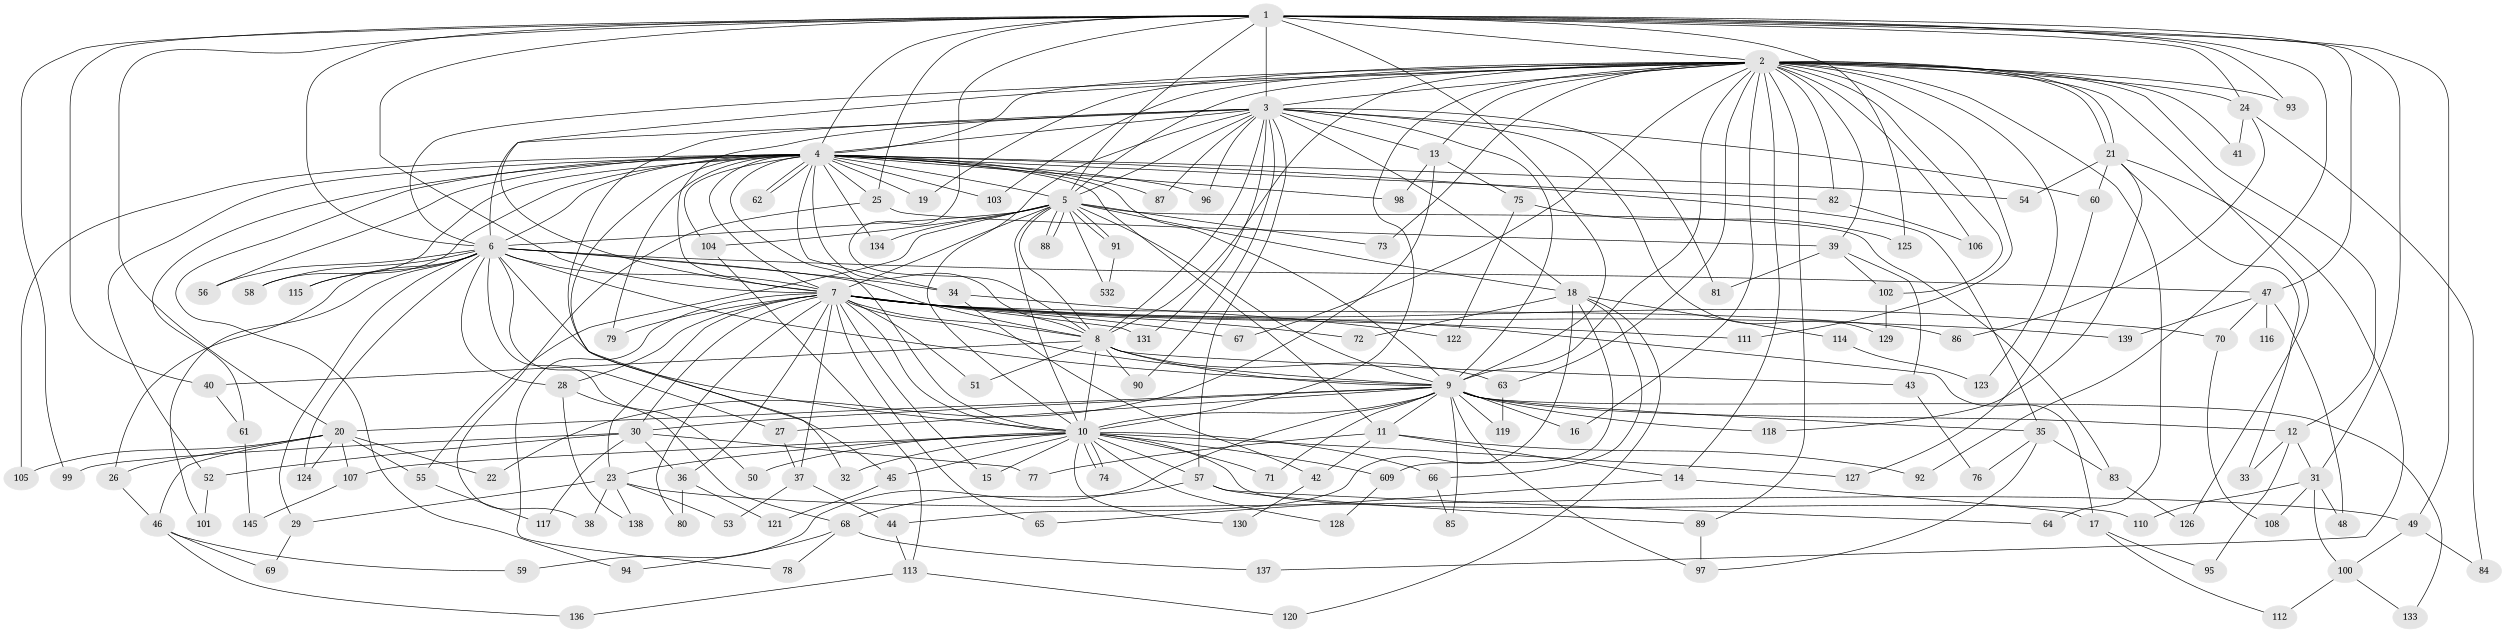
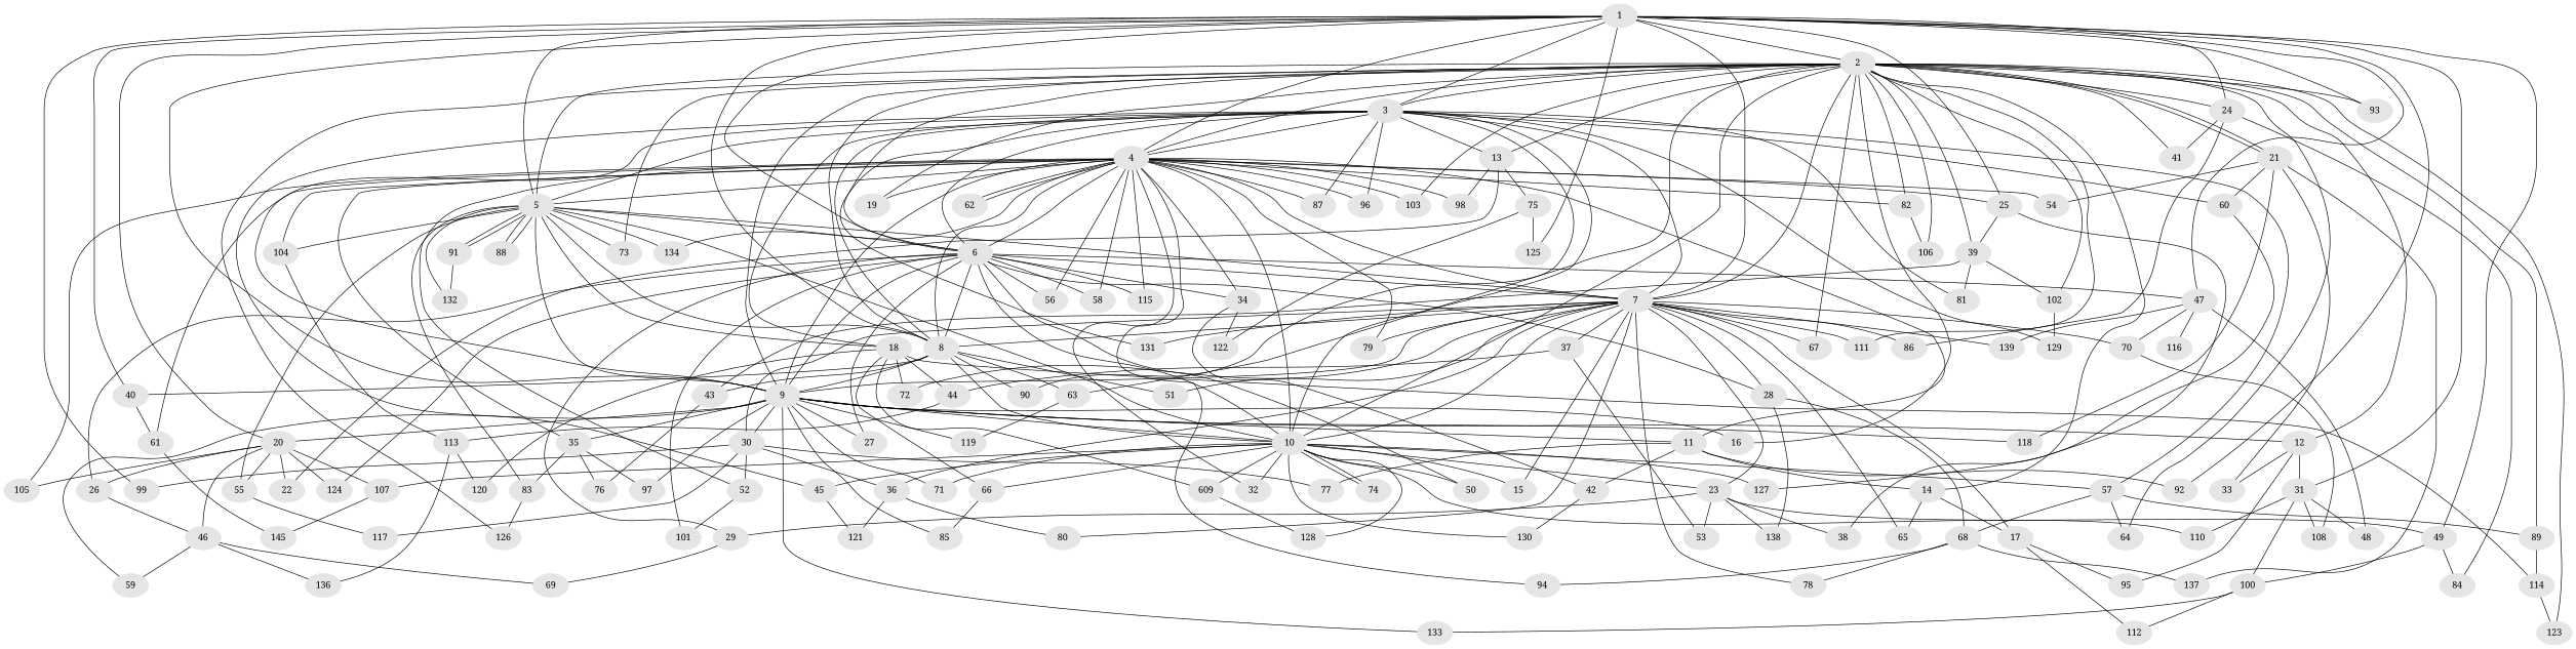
  graph {
    fontname="Noto Serif"
    node [color=gray90 fontname="Noto Serif" style=filled]
    edge [fontname="Noto Serif"]
    1
    2
    3
    4
    5
    6
    7
    8
    9
    20
    24
    25
    31
    40
    47
    49
    92
    93
    99
    125
    10
    12
    13
    14
    16
    19
    21
    39
    41
    63
    64
    67
    73
    82
    89
    102
    103
    106
    111
    123
    126
    18
    45
    57
    60
    81
    87
    90
    96
    129
    131
    11
    32
    34
    35
    52
    54
    56
    58
    61
    62
    79
    94
    98
    104
    105
    115
    134
    55
    83
    88
    91
-   132 [label=532]
+   132
    26
    27
    28
    29
    50
    101
    124
    15
    17
    23
    30
    36
    37
    51
    65
    70
    72
    78
    80
    86
    139
    43
    59
    71
    85
    97
    118
    119
    133
    66
    74
    107
    n106 [label=609]
    110
    127
    128
    130
    22
    46
    84
    38
    48
    100
    108
    116
    33
    95
    75
    137
    114
    44
    120
    121
    68
    42
    77
    122
    76
    n132 [label=145]
    113
    117
    138
    69
    112
    53
    136
    1 -- 2
    1 -- 3
    1 -- 4
    1 -- 5
    1 -- 6
    1 -- 7
    1 -- 8
    1 -- 9
    1 -- 20
    1 -- 24
    1 -- 25
    1 -- 31
    1 -- 40
    1 -- 47
    1 -- 49
    1 -- 92
    1 -- 93
    1 -- 99
    1 -- 125
    2 -- 3
    2 -- 4
    2 -- 5
    2 -- 6
    2 -- 7
    2 -- 8
    2 -- 9
    2 -- 24
    2 -- 93
    2 -- 10
    2 -- 12
    2 -- 13
    2 -- 14
    2 -- 16
    2 -- 19
    2 -- 21
    2 -- 21
    2 -- 39
    2 -- 41
    2 -- 63
    2 -- 64
    2 -- 67
    2 -- 73
    2 -- 82
    2 -- 89
    2 -- 102
    2 -- 103
    2 -- 106
    2 -- 111
    2 -- 123
    2 -- 126
    3 -- 4
    3 -- 5
    3 -- 6
    3 -- 7
    3 -- 8
    3 -- 9
    3 -- 10
    3 -- 13
    3 -- 18
    3 -- 45
    3 -- 57
    3 -- 60
    3 -- 81
    3 -- 87
    3 -- 90
    3 -- 96
    3 -- 129
    3 -- 131
    4 -- 5
    4 -- 6
    4 -- 7
    4 -- 8
    4 -- 9
    4 -- 25
    4 -- 10
    4 -- 19
    4 -- 82
    4 -- 103
    4 -- 87
    4 -- 96
    4 -- 11
    4 -- 32
    4 -- 34
    4 -- 35
    4 -- 52
    4 -- 54
    4 -- 56
    4 -- 58
    4 -- 61
    4 -- 62
    4 -- 62
    4 -- 79
    4 -- 94
    4 -- 98
    4 -- 104
    4 -- 105
    4 -- 115
    4 -- 134
    5 -- 6
    5 -- 7
    5 -- 8
    5 -- 9
    5 -- 10
    5 -- 73
    5 -- 18
    5 -- 104
    5 -- 134
    5 -- 55
    5 -- 83
    5 -- 88
    5 -- 88
    5 -- 91
    5 -- 91
    5 -- 132
    6 -- 7
    6 -- 8
    6 -- 9
    6 -- 47
    6 -- 10
    6 -- 34
    6 -- 56
    6 -- 58
    6 -- 115
    6 -- 26
    6 -- 27
    6 -- 28
    6 -- 29
    6 -- 50
    6 -- 101
    6 -- 124
    7 -- 8
    7 -- 9
    7 -- 10
    7 -- 67
    7 -- 111
    7 -- 131
    7 -- 79
    7 -- 28
    7 -- 15
    7 -- 17
    7 -- 23
    7 -- 30
    7 -- 36
    7 -- 37
    7 -- 51
    7 -- 65
    7 -- 70
    7 -- 72
    7 -- 78
    7 -- 80
    7 -- 86
    7 -- 139
    8 -- 9
    8 -- 40
    8 -- 10
    8 -- 63
    8 -- 90
    8 -- 51
    8 -- 43
    9 -- 20
    9 -- 10
    9 -- 12
    9 -- 16
    9 -- 11
    9 -- 35
    9 -- 27
    9 -- 30
    9 -- 59
    9 -- 71
    9 -- 85
    9 -- 97
    9 -- 118
    9 -- 119
    9 -- 133
    20 -- 105
    20 -- 55
    20 -- 26
    20 -- 124
    20 -- 107
    20 -- 22
    20 -- 46
    24 -- 41
    24 -- 86
    24 -- 84
    25 -- 39
    25 -- 38
    31 -- 110
    31 -- 48
    31 -- 100
    31 -- 108
    40 -- 61
    47 -- 70
    47 -- 139
    47 -- 48
    47 -- 116
    49 -- 84
    49 -- 100
    10 -- 45
    10 -- 57
    10 -- 32
    10 -- 50
    10 -- 15
    10 -- 23
    10 -- 71
    10 -- 66
    10 -- 74
    10 -- 74
    10 -- 107
    10 -- n106
    10 -- 110
    10 -- 127
    10 -- 128
    10 -- 130
    12 -- 31
    12 -- 33
    12 -- 95
    13 -- 98
    13 -- 22
    13 -- 75
    14 -- 17
    14 -- 65
    21 -- 60
    21 -- 54
    21 -- 118
    21 -- 33
    21 -- 137
    39 -- 102
    39 -- 81
    39 -- 43
    63 -- 119
    82 -- 106
-   89 -- 97
+   89 -- 114
    102 -- 129
    18 -- 72
    18 -- 66
    18 -- n106
    18 -- 114
    18 -- 44
    18 -- 120
    45 -- 121
    57 -- 64
    57 -- 89
    57 -- 68
    60 -- 127
    11 -- 92
    11 -- 14
    11 -- 42
    11 -- 77
    34 -- 42
    34 -- 122
    35 -- 83
    35 -- 97
    35 -- 76
    52 -- 101
    61 -- n132
    104 -- 113
    55 -- 117
    83 -- 126
    91 -- 132
    26 -- 46
-   27 -- 37
    28 -- 68
    28 -- 138
    29 -- 69
    17 -- 95
    17 -- 112
    23 -- 49
    23 -- 29
    23 -- 38
    23 -- 138
    23 -- 53
    30 -- 99
    30 -- 52
    30 -- 36
    30 -- 77
    30 -- 117
    36 -- 80
    36 -- 121
    37 -- 44
    37 -- 53
    70 -- 108
    43 -- 76
    66 -- 85
    107 -- n132
    n106 -- 128
    46 -- 59
    46 -- 69
    46 -- 136
    100 -- 133
    100 -- 112
    75 -- 125
    75 -- 122
    114 -- 123
    44 -- 113
    68 -- 94
    68 -- 78
    68 -- 137
    42 -- 130
    113 -- 120
    113 -- 136
  }
